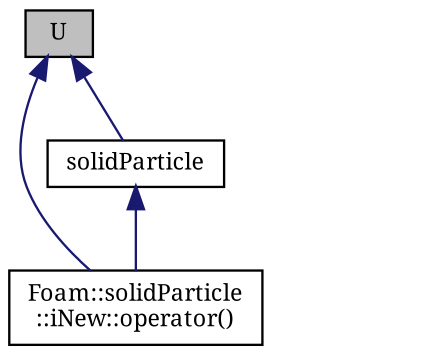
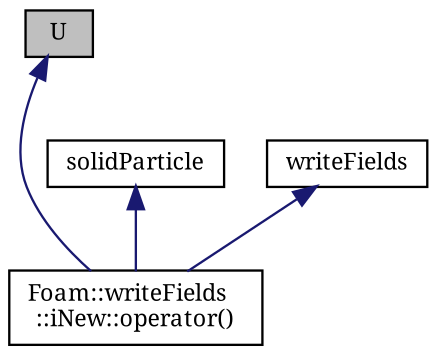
  digraph {
    fontname="Noto Serif"
    rankdir=TB
    node [color=black fontname="Noto Serif" fontsize=10 shape=record]
    edge [color=midnightblue dir=back fontname="Noto Serif" fontsize=10 labelfontname=Helvetica labelfontsize=10 style=solid]
    n1 [fillcolor=grey75 fontcolor=black height=0.2 label=U style=filled width=0.4]
-   n2 [height=0.2 label="Foam::solidParticle\l::iNew::operator()" width=0.4]
+   n2 [height=0.2 label="Foam::writeFields\l::iNew::operator()" width=0.4]
    n3 [height=0.2 label=solidParticle width=0.4]
+   n4 [height=0.2 label=writeFields width=0.4]
    n1 -> n2
-   n1 -> n3
    n3 -> n2
+   n4 -> n2
  }
